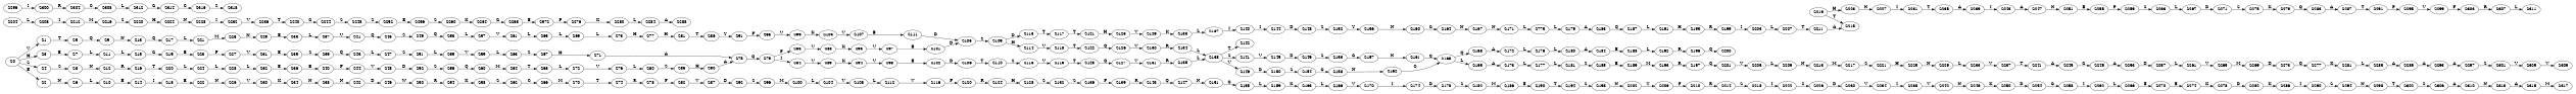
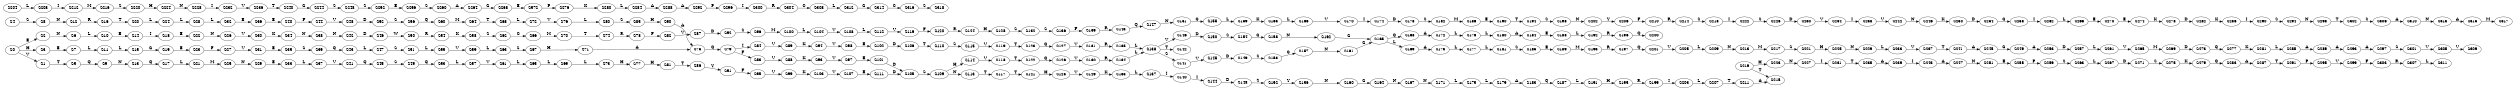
  strict digraph {
    rankdir=LR
    S0
    S1
    S2
    S3
    S4
    S5
    S6
    S7
    S8
    S9
    S10
    S11
    S12
    S13
    S14
    S15
    S16
    S17
    S18
    S19
    S20
    S21
    S22
    S23
    S24
    S25
    S26
    S27
    S28
    S29
    S30
    S31
    S32
    S33
    S34
    S35
    S36
    S37
    S38
    S39
    S40
    S41
    S42
    S43
    S44
    S45
    S46
    S47
    S48
    S49
    S50
    S51
    S52
    S53
    S54
    S55
    S56
    S57
    S58
    S59
    S60
    S61
    S62
    S63
    S64
    S65
    S66
    S67
    S68
    S69
    S70
    S71
    S72
    S73
    S74
    S75
    S76
    S77
    S78
    S79
    S80
    S81
    S82
    S83
    S84
    S85
    S86
    S87
    S88
    S89
    S90
    S91
    S92
    S93
    S94
    S95
    S96
    S97
    S98
    S99
    S100
    S101
    S102
    S103
    S104
    S105
    S106
    S107
    S108
    S109
    S110
    S111
    S112
    S113
    S114
    S115
    S116
    S117
    S118
    S119
    S120
    S121
    S122
    S123
    S124
    S125
    S126
    S127
    S128
    S129
    S130
    S131
    S132
    S133
    S134
    S135
    S136
    S137
    S138
    S139
    S140
    S141
    S142
    S146
    S143
    S144
    S145
    S147
    S148
    S149
    S150
    S151
    S152
    S153
    S154
    S155
    S156
    S157
    S158
    S159
    S160
    S161
    S162
    S163
    S164
    S165
    S166
    S167
    S168
    S169
    S170
    S171
    S172
    S173
    S174
-   S175 [label=S775]
+   S175
    S176
    S177
    S178
    S179
    S180
    S181
    S182
    S183
    S184
    S185
    S186
    S187
    S188
    S189
    S190
    S191
    S192
    S193
    S194
    S195
    S196
    S197
    S198
    S199
    S200
    S201
    S202
    S203
    S205
    S206
    S207
    S204
    S208
    S209
    S210
    S211
    S212
    S213
    S214
    S215
    S216
    S217
    S218
    S220
    S221
    S222
    S219
    S223
    S224
    S225
    S226
    S227
    S228
    S229
    S230
    S231
    S232
    S233
    S234
    S235
    S236
    S237
    S238
    S239
    S240
    S241
    S242
    S243
    S244
    S245
    S246
    S247
    S248
    S249
    S250
    S251
    S252
    S253
    S254
    S255
    S256
    S257
    S258
    S259
    S260
    S261
    S262
    S263
    S264
    S265
    S266
    S267
    S268
    S269
    S270
    S271
    n273 [label=S572]
    S273
    S274
    S275
    S276
    S277
    S278
    S279
    S280
    S281
    S282
    S283
    S284
    S285
    S286
    S287
    S288
    S289
    S290
    S291
+   S292
    S293
    S294
    S295
    S296
    S297
    S298
    S299
    S300
    S301
    S302
    S303
    S304
    S305
    S306
    S307
    S308
    S309
    S310
    S311
    S312
    S313
    S314
    S315
    S316
    S317
    S318
    S0 -> S1 [label=V]
    S0 -> S2 [label=E]
    S0 -> S3 [label=H]
-   S0 -> S4 [label=S]
    S1 -> S5 [label=T]
    S2 -> S6 [label=N]
    S3 -> S7 [label=E]
    S4 -> S8 [label=S]
    S5 -> S9 [label=Q]
    S6 -> S10 [label=L]
    S7 -> S11 [label=L]
    S8 -> S12 [label=N]
    S9 -> S13 [label=N]
    S10 -> S14 [label=E]
    S11 -> S15 [label=L]
    S12 -> S16 [label=R]
    S13 -> S17 [label=Q]
    S14 -> S18 [label=I]
    S15 -> S19 [label=G]
    S16 -> S20 [label=T]
    S17 -> S21 [label=L]
    S18 -> S22 [label=E]
    S19 -> S23 [label=E]
    S20 -> S24 [label=L]
    S21 -> S25 [label=M]
    S22 -> S26 [label=N]
    S23 -> S27 [label=F]
    S24 -> S28 [label=L]
    S25 -> S29 [label=N]
    S26 -> S30 [label=V]
    S27 -> S31 [label=V]
    S28 -> S32 [label=L]
    S29 -> S33 [label=E]
    S30 -> S34 [label=K]
    S31 -> S35 [label=E]
    S32 -> S36 [label=E]
    S33 -> S37 [label=L]
    S34 -> S38 [label=N]
    S35 -> S39 [label=S]
    S36 -> S40 [label=E]
    S37 -> S41 [label=V]
    S38 -> S42 [label=N]
    S39 -> S43 [label=Q]
    S40 -> S44 [label=F]
    S41 -> S45 [label=Q]
    S42 -> S46 [label=D]
    S43 -> S47 [label=L]
    S44 -> S48 [label=V]
    S45 -> S49 [label=S]
    S46 -> S50 [label=W]
    S47 -> S51 [label=S]
    S48 -> S52 [label=D]
    S49 -> S53 [label=Q]
    S50 -> S54 [label=R]
    S51 -> S55 [label=L]
    S52 -> S56 [label=S]
    S53 -> S57 [label=L]
    S54 -> S58 [label=K]
    S55 -> S59 [label=V]
    S56 -> S60 [label=Q]
    S57 -> S61 [label=V]
    S58 -> S62 [label=S]
    S59 -> S63 [label=L]
    S60 -> S64 [label=M]
    S61 -> S65 [label=L]
    S62 -> S66 [label=C]
    S63 -> S67 [label=S]
    S64 -> S68 [label=T]
    S65 -> S69 [label=L]
    S66 -> S70 [label=M]
    S67 -> S71 [label=H]
    S68 -> S72 [label=L]
    S69 -> S73 [label=L]
    S70 -> S74 [label=T]
    S71 -> S75 [label=A]
    S72 -> S76 [label=V]
    S73 -> S77 [label=H]
    S74 -> S78 [label=R]
    S75 -> S79 [label=Q]
    S76 -> S80 [label=L]
    S77 -> S81 [label=H]
    S78 -> S82 [label=F]
    S79 -> S83 [label=F]
    S79 -> S84 [label=I]
    S80 -> S85 [label=S]
    S81 -> S86 [label=T]
    S82 -> S87 [label=V]
    S83 -> S88 [label=V]
    S84 -> S89 [label=V]
    S85 -> S90 [label=H]
    S86 -> S91 [label=Y]
    S87 -> S92 [label=D]
    S88 -> S93 [label=K]
    S89 -> S94 [label=K]
    S90 -> S75 [label=A]
    S91 -> S95 [label=F]
    S92 -> S96 [label=S]
    S93 -> S97 [label=V]
    S94 -> S98 [label=V]
    S95 -> S99 [label=V]
    S96 -> S100 [label=M]
    S97 -> S101 [label=E]
    S98 -> S102 [label=E]
    S99 -> S103 [label=K]
    S100 -> S104 [label=L]
    S101 -> S105 [label=D]
    S102 -> S106 [label=D]
    S103 -> S107 [label=V]
    S104 -> S108 [label=V]
    S105 -> S109 [label=S]
    S106 -> S110 [label=T]
    S107 -> S111 [label=E]
    S108 -> S112 [label=L]
-   S109 -> S113 [label=D]
+   S109 -> S113 [label=N]
    S109 -> S114 [label=H]
    S110 -> S115 [label=S]
    S111 -> S105 [label=D]
    S112 -> S116 [label=V]
    S113 -> S117 [label=T]
    S114 -> S118 [label=V]
    S115 -> S119 [label=V]
    S116 -> S120 [label=F]
    S117 -> S121 [label=T]
    S118 -> S122 [label=T]
    S119 -> S123 [label=T]
    S120 -> S124 [label=R]
    S121 -> S125 [label=H]
    S122 -> S126 [label=Q]
    S123 -> S127 [label=Q]
    S124 -> S128 [label=H]
    S125 -> S129 [label=V]
    S126 -> S130 [label=V]
    S127 -> S131 [label=V]
    S128 -> S132 [label=S]
    S129 -> S133 [label=K]
    S130 -> S134 [label=R]
    S131 -> S135 [label=R]
    S132 -> S136 [label=S]
    S133 -> S137 [label=L]
    S134 -> S138 [label=L]
    S135 -> S138 [label=L]
    S136 -> S139 [label=F]
    S137 -> S140 [label=I]
    S138 -> S141 [label=S]
    S138 -> S142 [label=T]
    S138 -> S146 [label=V]
    S139 -> S143 [label=R]
    S140 -> S144 [label=I]
    S141 -> S145 [label=V]
    S146 -> S150 [label=D]
    S143 -> S147 [label=Q]
    S144 -> S148 [label=D]
    S145 -> S149 [label=D]
    S147 -> S151 [label=N]
    S148 -> S152 [label=S]
    S149 -> S153 [label=S]
    S150 -> S154 [label=S]
    S151 -> S155 [label=G]
    S152 -> S156 [label=Y]
    S153 -> S157 [label=G]
    S154 -> S158 [label=G]
    S155 -> S159 [label=L]
    S156 -> S160 [label=N]
    S157 -> S161 [label=N]
    S158 -> S162 [label=N]
    S159 -> S163 [label=K]
    S160 -> S164 [label=G]
    S161 -> S165 [label=G]
    S162 -> S165 [label=G]
    S163 -> S166 [label=L]
    S164 -> S167 [label=N]
    S165 -> S168 [label=Q]
    S165 -> S169 [label=L]
    S166 -> S170 [label=V]
    S167 -> S171 [label=N]
    S168 -> S172 [label=A]
    S169 -> S173 [label=A]
    S170 -> S174 [label=I]
    S171 -> S175 [label=L]
    S172 -> S176 [label=L]
    S173 -> S177 [label=L]
    S174 -> S178 [label=D]
    S175 -> S179 [label=L]
    S176 -> S180 [label=L]
    S177 -> S181 [label=L]
    S178 -> S182 [label=S]
    S179 -> S183 [label=A]
    S180 -> S184 [label=A]
    S181 -> S185 [label=S]
    S182 -> S186 [label=M]
    S183 -> S187 [label=Q]
    S184 -> S188 [label=E]
    S185 -> S189 [label=E]
    S186 -> S190 [label=E]
    S187 -> S191 [label=L]
    S188 -> S192 [label=L]
    S189 -> S193 [label=M]
    S190 -> S194 [label=T]
    S191 -> S195 [label=H]
    S192 -> S196 [label=R]
    S193 -> S197 [label=R]
    S194 -> S198 [label=S]
    S195 -> S199 [label=R]
    S196 -> S200 [label=Q]
    S197 -> S201 [label=Q]
    S198 -> S202 [label=N]
    S199 -> S203 [label=I]
    S201 -> S205 [label=V]
    S202 -> S206 [label=Y]
    S203 -> S207 [label=L]
    S205 -> S209 [label=L]
    S206 -> S210 [label=F]
    S207 -> S211 [label=T]
    S204 -> S208 [label=L]
    S208 -> S212 [label=I]
    S209 -> S213 [label=N]
    S210 -> S214 [label=R]
    S211 -> S215 [label=A]
    S212 -> S216 [label=M]
    S213 -> S217 [label=M]
    S214 -> S218 [label=S]
    S216 -> S220 [label=S]
    S217 -> S221 [label=S]
    S218 -> S222 [label=I]
    S220 -> S224 [label=H]
    S221 -> S225 [label=H]
    S222 -> S226 [label=S]
    S219 -> S215 [label=T]
    S219 -> S223 [label=H]
    S223 -> S227 [label=N]
    S224 -> S228 [label=N]
    S225 -> S229 [label=N]
    S226 -> S230 [label=D]
    S227 -> S231 [label=I]
    S228 -> S232 [label=I]
    S229 -> S233 [label=L]
    S230 -> S234 [label=V]
    S231 -> S235 [label=T]
    S232 -> S236 [label=V]
    S233 -> S237 [label=V]
    S234 -> S238 [label=I]
    S235 -> S239 [label=A]
    S236 -> S240 [label=T]
    S237 -> S241 [label=T]
    S238 -> S242 [label=V]
    S239 -> S243 [label=I]
    S240 -> S244 [label=G]
    S241 -> S245 [label=A]
    S242 -> S246 [label=N]
    S243 -> S247 [label=A]
    S244 -> S248 [label=S]
    S245 -> S249 [label=G]
    S246 -> S250 [label=K]
    S247 -> S251 [label=N]
    S248 -> S252 [label=S]
    S249 -> S253 [label=A]
    S250 -> S254 [label=D]
    S251 -> S255 [label=E]
    S252 -> S256 [label=E]
    S253 -> S257 [label=D]
    S254 -> S258 [label=G]
    S255 -> S259 [label=P]
    S256 -> S260 [label=S]
    S257 -> S261 [label=L]
    S258 -> S262 [label=I]
    S259 -> S263 [label=S]
-   S260 -> S264 [label=K]
+   S260 -> S264 [label=A]
    S261 -> S265 [label=V]
    S262 -> S266 [label=L]
    S263 -> S267 [label=L]
    S264 -> S268 [label=G]
    S265 -> S269 [label=M]
    S266 -> S270 [label=E]
    S267 -> S271 [label=D]
    S268 -> n273 [label=E]
    S269 -> S273 [label=D]
    S270 -> S274 [label=E]
    S271 -> S275 [label=S]
    n273 -> S276 [label=P]
    S273 -> S277 [label=Q]
    S274 -> S278 [label=K]
    S275 -> S279 [label=K]
    S276 -> S280 [label=K]
    S277 -> S281 [label=K]
    S278 -> S282 [label=D]
    S279 -> S283 [label=Q]
    S280 -> S284 [label=L]
    S281 -> S285 [label=L]
    S282 -> S286 [label=K]
    S283 -> S287 [label=A]
    S284 -> S288 [label=A]
    S285 -> S289 [label=A]
    S286 -> S290 [label=I]
    S287 -> S291 [label=T]
+   S288 -> S292 [label=A]
    S289 -> S293 [label=A]
    S290 -> S294 [label=S]
    S291 -> S295 [label=P]
+   S292 -> S296 [label=P]
    S293 -> S297 [label=A]
    S294 -> S298 [label=N]
    S295 -> S299 [label=V]
    S296 -> S300 [label=I]
    S297 -> S301 [label=S]
    S298 -> S302 [label=T]
    S299 -> S303 [label=F]
    S300 -> S304 [label=R]
    S301 -> S305 [label=V]
    S302 -> S306 [label=S]
    S303 -> S307 [label=R]
    S304 -> S308 [label=C]
    S305 -> S309 [label=V]
    S306 -> S310 [label=A]
    S307 -> S311 [label=L]
    S308 -> S312 [label=L]
    S310 -> S313 [label=N]
    S312 -> S314 [label=G]
    S313 -> S315 [label=A]
    S314 -> S316 [label=C]
    S315 -> S317 [label=M]
    S316 -> S318 [label=S]
  }
